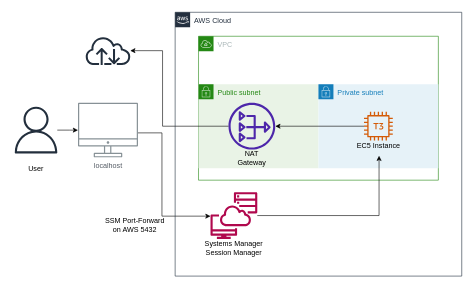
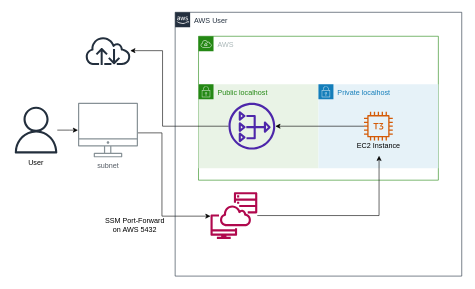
  <mxCell id="0" />
  <mxCell id="1" parent="0" />
- <mxCell id="2" value="VPC" style="points=[[0,0],[0.25,0],[0.5,0],[0.75,0],[1,0],[1,0.25],[1,0.5],[1,0.75],[1,1],[0.75,1],[0.5,1],[0.25,1],[0,1],[0,0.75],[0,0.5],[0,0.25]];outlineConnect=0;gradientColor=none;html=1;whiteSpace=wrap;fontSize=12;fontStyle=0;container=1;pointerEvents=0;collapsible=0;recursiveResize=0;shape=mxgraph.aws4.group;grIcon=mxgraph.aws4.group_vpc;strokeColor=#248814;fillColor=none;verticalAlign=top;align=left;spacingLeft=30;fontColor=#AAB7B8;dashed=0;" vertex="1" parent="1"><mxGeometry x="330" y="60" width="400" height="240" as="geometry" /></mxCell>
- <mxCell id="3" value="Public subnet" style="points=[[0,0],[0.25,0],[0.5,0],[0.75,0],[1,0],[1,0.25],[1,0.5],[1,0.75],[1,1],[0.75,1],[0.5,1],[0.25,1],[0,1],[0,0.75],[0,0.5],[0,0.25]];outlineConnect=0;gradientColor=none;html=1;whiteSpace=wrap;fontSize=12;fontStyle=0;container=1;pointerEvents=0;collapsible=0;recursiveResize=0;shape=mxgraph.aws4.group;grIcon=mxgraph.aws4.group_security_group;grStroke=0;strokeColor=#248814;fillColor=#E9F3E6;verticalAlign=top;align=left;spacingLeft=30;fontColor=#248814;dashed=0;" vertex="1" parent="2"><mxGeometry y="80" width="200" height="140" as="geometry" /></mxCell>
+ <mxCell id="2" value="AWS" style="points=[[0,0],[0.25,0],[0.5,0],[0.75,0],[1,0],[1,0.25],[1,0.5],[1,0.75],[1,1],[0.75,1],[0.5,1],[0.25,1],[0,1],[0,0.75],[0,0.5],[0,0.25]];outlineConnect=0;gradientColor=none;html=1;whiteSpace=wrap;fontSize=12;fontStyle=0;container=1;pointerEvents=0;collapsible=0;recursiveResize=0;shape=mxgraph.aws4.group;grIcon=mxgraph.aws4.group_vpc;strokeColor=#248814;fillColor=none;verticalAlign=top;align=left;spacingLeft=30;fontColor=#AAB7B8;dashed=0;" vertex="1" parent="1"><mxGeometry x="330" y="60" width="400" height="240" as="geometry" /></mxCell>
+ <mxCell id="3" value="Public localhost" style="points=[[0,0],[0.25,0],[0.5,0],[0.75,0],[1,0],[1,0.25],[1,0.5],[1,0.75],[1,1],[0.75,1],[0.5,1],[0.25,1],[0,1],[0,0.75],[0,0.5],[0,0.25]];outlineConnect=0;gradientColor=none;html=1;whiteSpace=wrap;fontSize=12;fontStyle=0;container=1;pointerEvents=0;collapsible=0;recursiveResize=0;shape=mxgraph.aws4.group;grIcon=mxgraph.aws4.group_security_group;grStroke=0;strokeColor=#248814;fillColor=#E9F3E6;verticalAlign=top;align=left;spacingLeft=30;fontColor=#248814;dashed=0;" vertex="1" parent="2"><mxGeometry y="80" width="200" height="140" as="geometry" /></mxCell>
  <mxCell id="4" value="" style="sketch=0;outlineConnect=0;fontColor=#232F3E;gradientColor=none;fillColor=#4D27AA;strokeColor=none;dashed=0;verticalLabelPosition=bottom;verticalAlign=top;align=center;html=1;fontSize=12;fontStyle=0;aspect=fixed;pointerEvents=1;shape=mxgraph.aws4.nat_gateway;" vertex="1" parent="3"><mxGeometry x="50" y="31" width="78" height="78" as="geometry" /></mxCell>
- <mxCell id="5" value="NAT Gateway" style="text;html=1;strokeColor=none;fillColor=none;align=center;verticalAlign=middle;whiteSpace=wrap;rounded=0;" vertex="1" parent="3"><mxGeometry x="59" y="109" width="60" height="30" as="geometry" /></mxCell>
- <mxCell id="6" value="Private subnet" style="points=[[0,0],[0.25,0],[0.5,0],[0.75,0],[1,0],[1,0.25],[1,0.5],[1,0.75],[1,1],[0.75,1],[0.5,1],[0.25,1],[0,1],[0,0.75],[0,0.5],[0,0.25]];outlineConnect=0;gradientColor=none;html=1;whiteSpace=wrap;fontSize=12;fontStyle=0;container=1;pointerEvents=0;collapsible=0;recursiveResize=0;shape=mxgraph.aws4.group;grIcon=mxgraph.aws4.group_security_group;grStroke=0;strokeColor=#147EBA;fillColor=#E6F2F8;verticalAlign=top;align=left;spacingLeft=30;fontColor=#147EBA;dashed=0;" vertex="1" parent="1"><mxGeometry x="530" y="140" width="200" height="140" as="geometry" /></mxCell>
+ <mxCell id="6" value="Private localhost" style="points=[[0,0],[0.25,0],[0.5,0],[0.75,0],[1,0],[1,0.25],[1,0.5],[1,0.75],[1,1],[0.75,1],[0.5,1],[0.25,1],[0,1],[0,0.75],[0,0.5],[0,0.25]];outlineConnect=0;gradientColor=none;html=1;whiteSpace=wrap;fontSize=12;fontStyle=0;container=1;pointerEvents=0;collapsible=0;recursiveResize=0;shape=mxgraph.aws4.group;grIcon=mxgraph.aws4.group_security_group;grStroke=0;strokeColor=#147EBA;fillColor=#E6F2F8;verticalAlign=top;align=left;spacingLeft=30;fontColor=#147EBA;dashed=0;" vertex="1" parent="1"><mxGeometry x="530" y="140" width="200" height="140" as="geometry" /></mxCell>
  <mxCell id="7" value="" style="sketch=0;outlineConnect=0;fontColor=#232F3E;gradientColor=none;fillColor=#D45B07;strokeColor=none;dashed=0;verticalLabelPosition=bottom;verticalAlign=top;align=center;html=1;fontSize=12;fontStyle=0;aspect=fixed;pointerEvents=1;shape=mxgraph.aws4.t3_instance;" vertex="1" parent="6"><mxGeometry x="76" y="46" width="48" height="48" as="geometry" /></mxCell>
- <mxCell id="8" value="EC5 Instance" style="text;html=1;align=center;verticalAlign=middle;resizable=0;points=[];autosize=1;strokeColor=none;fillColor=none;" vertex="1" parent="6"><mxGeometry x="50" y="88" width="100" height="30" as="geometry" /></mxCell>
+ <mxCell id="8" value="EC2 Instance" style="text;html=1;align=center;verticalAlign=middle;resizable=0;points=[];autosize=1;strokeColor=none;fillColor=none;" vertex="1" parent="6"><mxGeometry x="50" y="88" width="100" height="30" as="geometry" /></mxCell>
  <mxCell id="9" style="edgeStyle=orthogonalEdgeStyle;rounded=0;orthogonalLoop=1;jettySize=auto;html=1;" edge="1" parent="1" source="7" target="4"><mxGeometry relative="1" as="geometry" /></mxCell>
  <mxCell id="10" style="edgeStyle=orthogonalEdgeStyle;rounded=0;orthogonalLoop=1;jettySize=auto;html=1;entryX=0.511;entryY=1.042;entryDx=0;entryDy=0;entryPerimeter=0;" edge="1" parent="1" source="19" target="8"><mxGeometry relative="1" as="geometry" /></mxCell>
  <mxCell id="11" style="edgeStyle=orthogonalEdgeStyle;rounded=0;orthogonalLoop=1;jettySize=auto;html=1;" edge="1" parent="1" source="12" target="16"><mxGeometry relative="1" as="geometry" /></mxCell>
  <mxCell id="12" value="" style="sketch=0;outlineConnect=0;fontColor=#232F3E;gradientColor=none;fillColor=#232F3D;strokeColor=none;dashed=0;verticalLabelPosition=bottom;verticalAlign=top;align=center;html=1;fontSize=12;fontStyle=0;aspect=fixed;pointerEvents=1;shape=mxgraph.aws4.user;" vertex="1" parent="1"><mxGeometry x="20" y="177.5" width="78" height="78" as="geometry" /></mxCell>
  <mxCell id="13" value="" style="sketch=0;outlineConnect=0;fontColor=#232F3E;gradientColor=none;fillColor=#232F3D;strokeColor=none;dashed=0;verticalLabelPosition=bottom;verticalAlign=top;align=center;html=1;fontSize=12;fontStyle=0;aspect=fixed;pointerEvents=1;shape=mxgraph.aws4.internet;" vertex="1" parent="1"><mxGeometry x="140" y="60" width="78" height="48" as="geometry" /></mxCell>
  <mxCell id="14" style="edgeStyle=orthogonalEdgeStyle;rounded=0;orthogonalLoop=1;jettySize=auto;html=1;" edge="1" parent="1" source="4" target="13"><mxGeometry relative="1" as="geometry"><Array as="points"><mxPoint x="270" y="210" /><mxPoint x="270" y="84" /></Array></mxGeometry></mxCell>
  <mxCell id="15" style="edgeStyle=orthogonalEdgeStyle;rounded=0;orthogonalLoop=1;jettySize=auto;html=1;exitX=0.993;exitY=0.551;exitDx=0;exitDy=0;exitPerimeter=0;" edge="1" parent="1" source="16" target="19"><mxGeometry relative="1" as="geometry"><mxPoint x="269" y="261.937" as="sourcePoint" /><Array as="points"><mxPoint x="269" y="221" /><mxPoint x="269" y="360" /></Array></mxGeometry></mxCell>
- <mxCell id="16" value="localhost" style="sketch=0;outlineConnect=0;gradientColor=none;fontColor=#545B64;strokeColor=none;fillColor=#879196;dashed=0;verticalLabelPosition=bottom;verticalAlign=top;align=center;html=1;fontSize=12;fontStyle=0;aspect=fixed;shape=mxgraph.aws4.illustration_desktop;pointerEvents=1" vertex="1" parent="1"><mxGeometry x="129" y="171" width="100" height="91" as="geometry" /></mxCell>
- <mxCell id="17" value="AWS Cloud" style="points=[[0,0],[0.25,0],[0.5,0],[0.75,0],[1,0],[1,0.25],[1,0.5],[1,0.75],[1,1],[0.75,1],[0.5,1],[0.25,1],[0,1],[0,0.75],[0,0.5],[0,0.25]];outlineConnect=0;gradientColor=none;html=1;whiteSpace=wrap;fontSize=12;fontStyle=0;container=1;pointerEvents=0;collapsible=0;recursiveResize=0;shape=mxgraph.aws4.group;grIcon=mxgraph.aws4.group_aws_cloud_alt;strokeColor=#232F3E;fillColor=none;verticalAlign=top;align=left;spacingLeft=30;fontColor=#232F3E;dashed=0;" vertex="1" parent="1"><mxGeometry x="291" width="478" height="440" as="geometry" y="20" /></mxCell>
+ <mxCell id="16" value="subnet" style="sketch=0;outlineConnect=0;gradientColor=none;fontColor=#545B64;strokeColor=none;fillColor=#879196;dashed=0;verticalLabelPosition=bottom;verticalAlign=top;align=center;html=1;fontSize=12;fontStyle=0;aspect=fixed;shape=mxgraph.aws4.illustration_desktop;pointerEvents=1" vertex="1" parent="1"><mxGeometry x="129" y="171" width="100" height="91" as="geometry" /></mxCell>
+ <mxCell id="17" value="AWS User" style="points=[[0,0],[0.25,0],[0.5,0],[0.75,0],[1,0],[1,0.25],[1,0.5],[1,0.75],[1,1],[0.75,1],[0.5,1],[0.25,1],[0,1],[0,0.75],[0,0.5],[0,0.25]];outlineConnect=0;gradientColor=none;html=1;whiteSpace=wrap;fontSize=12;fontStyle=0;container=1;pointerEvents=0;collapsible=0;recursiveResize=0;shape=mxgraph.aws4.group;grIcon=mxgraph.aws4.group_aws_cloud_alt;strokeColor=#232F3E;fillColor=none;verticalAlign=top;align=left;spacingLeft=30;fontColor=#232F3E;dashed=0;" vertex="1" parent="1"><mxGeometry x="291" width="478" height="440" as="geometry" y="20" /></mxCell>
  <mxCell id="18" value="" style="group" vertex="1" connectable="0" parent="17"><mxGeometry x="38" y="300" width="120" height="108" as="geometry" /></mxCell>
  <mxCell id="19" value="" style="sketch=0;outlineConnect=0;fontColor=#232F3E;gradientColor=none;fillColor=#B0084D;strokeColor=none;dashed=0;verticalLabelPosition=bottom;verticalAlign=top;align=center;html=1;fontSize=12;fontStyle=0;aspect=fixed;pointerEvents=1;shape=mxgraph.aws4.systems_manager_session_manager;" vertex="1" parent="18"><mxGeometry x="21" width="78" height="78" as="geometry" /></mxCell>
- <mxCell id="20" value="Systems Manager Session Manager" style="text;html=1;strokeColor=none;fillColor=none;align=center;verticalAlign=middle;whiteSpace=wrap;rounded=0;" vertex="1" parent="18"><mxGeometry y="78" width="120" height="30" as="geometry" /></mxCell>
  <mxCell id="21" value="SSM Port-Forward on AWS 5432" style="text;html=1;strokeColor=none;fillColor=none;align=center;verticalAlign=middle;whiteSpace=wrap;rounded=0;" vertex="1" parent="1"><mxGeometry x="169" y="360" width="110" height="30" as="geometry" /></mxCell>
- <mxCell id="22" value="User" style="text;html=1;strokeColor=none;fillColor=none;align=center;verticalAlign=middle;whiteSpace=wrap;rounded=0;" vertex="1" parent="1"><mxGeometry x="29" y="265.5" width="60" height="30" as="geometry" /></mxCell>
+ <mxCell id="22" value="User" style="text;html=1;strokeColor=none;fillColor=none;align=center;verticalAlign=middle;whiteSpace=wrap;rounded=0;" vertex="1" parent="1"><mxGeometry x="29" y="255.5" width="60" height="30" as="geometry" /></mxCell>
